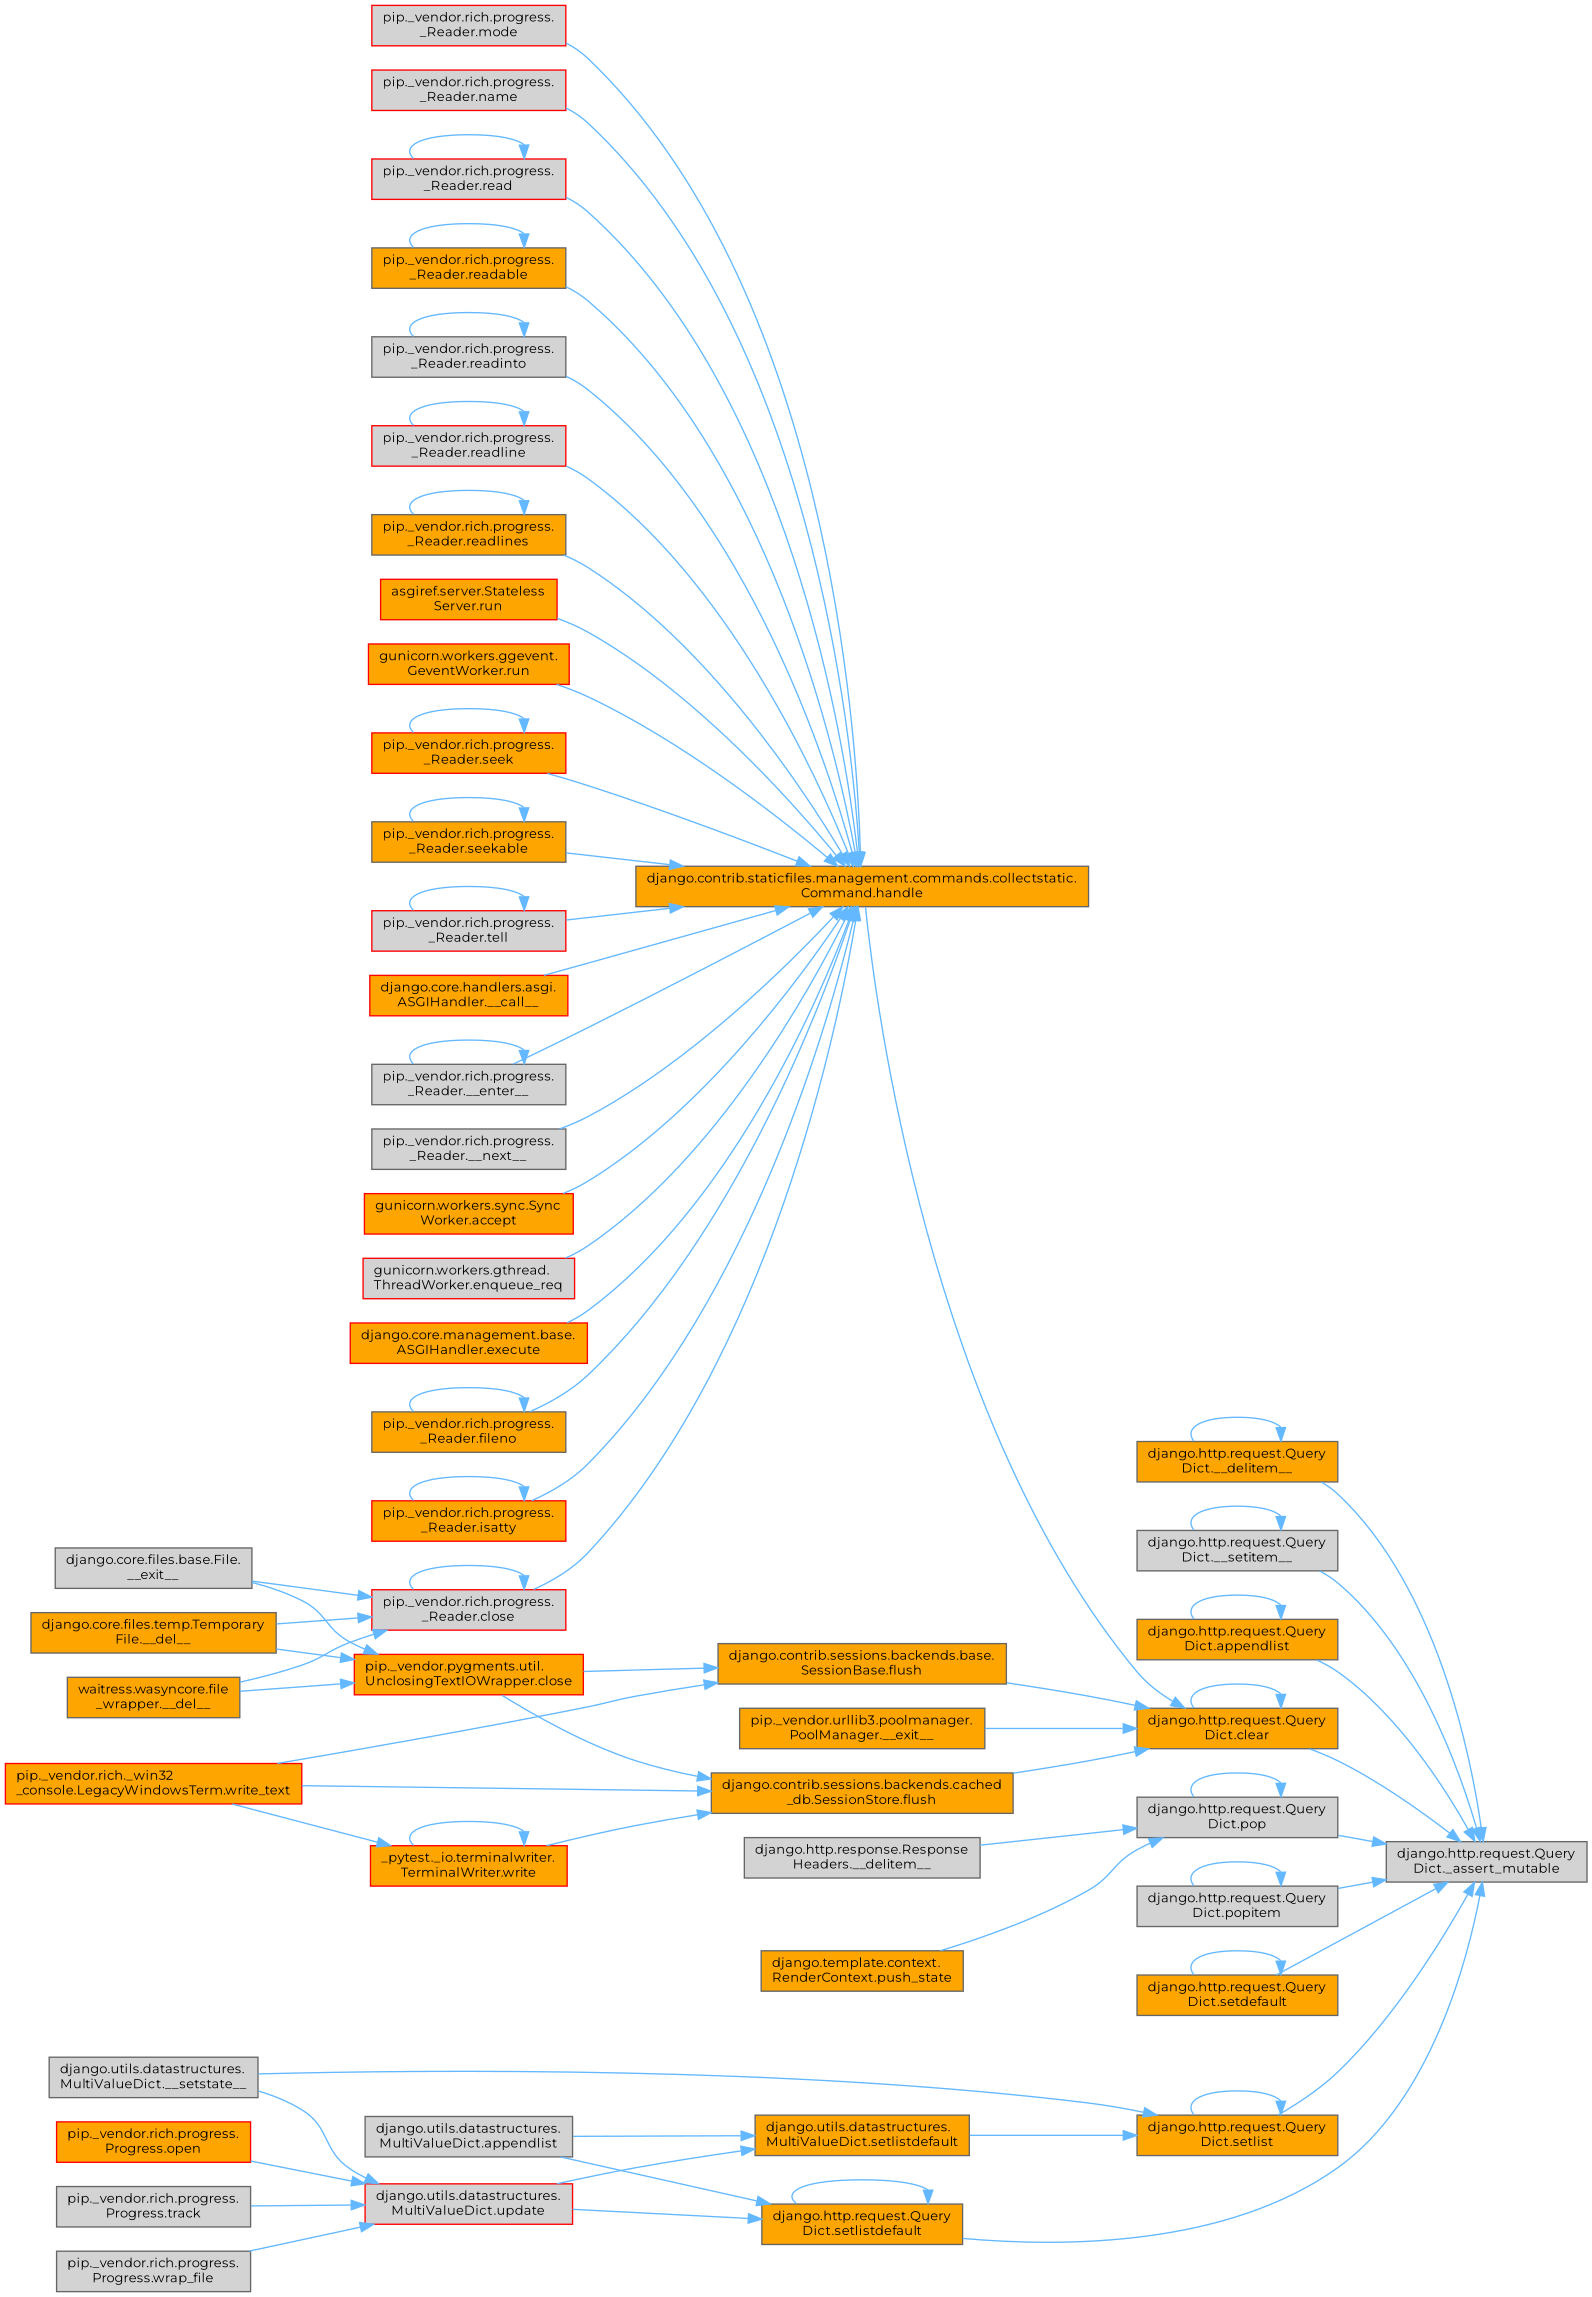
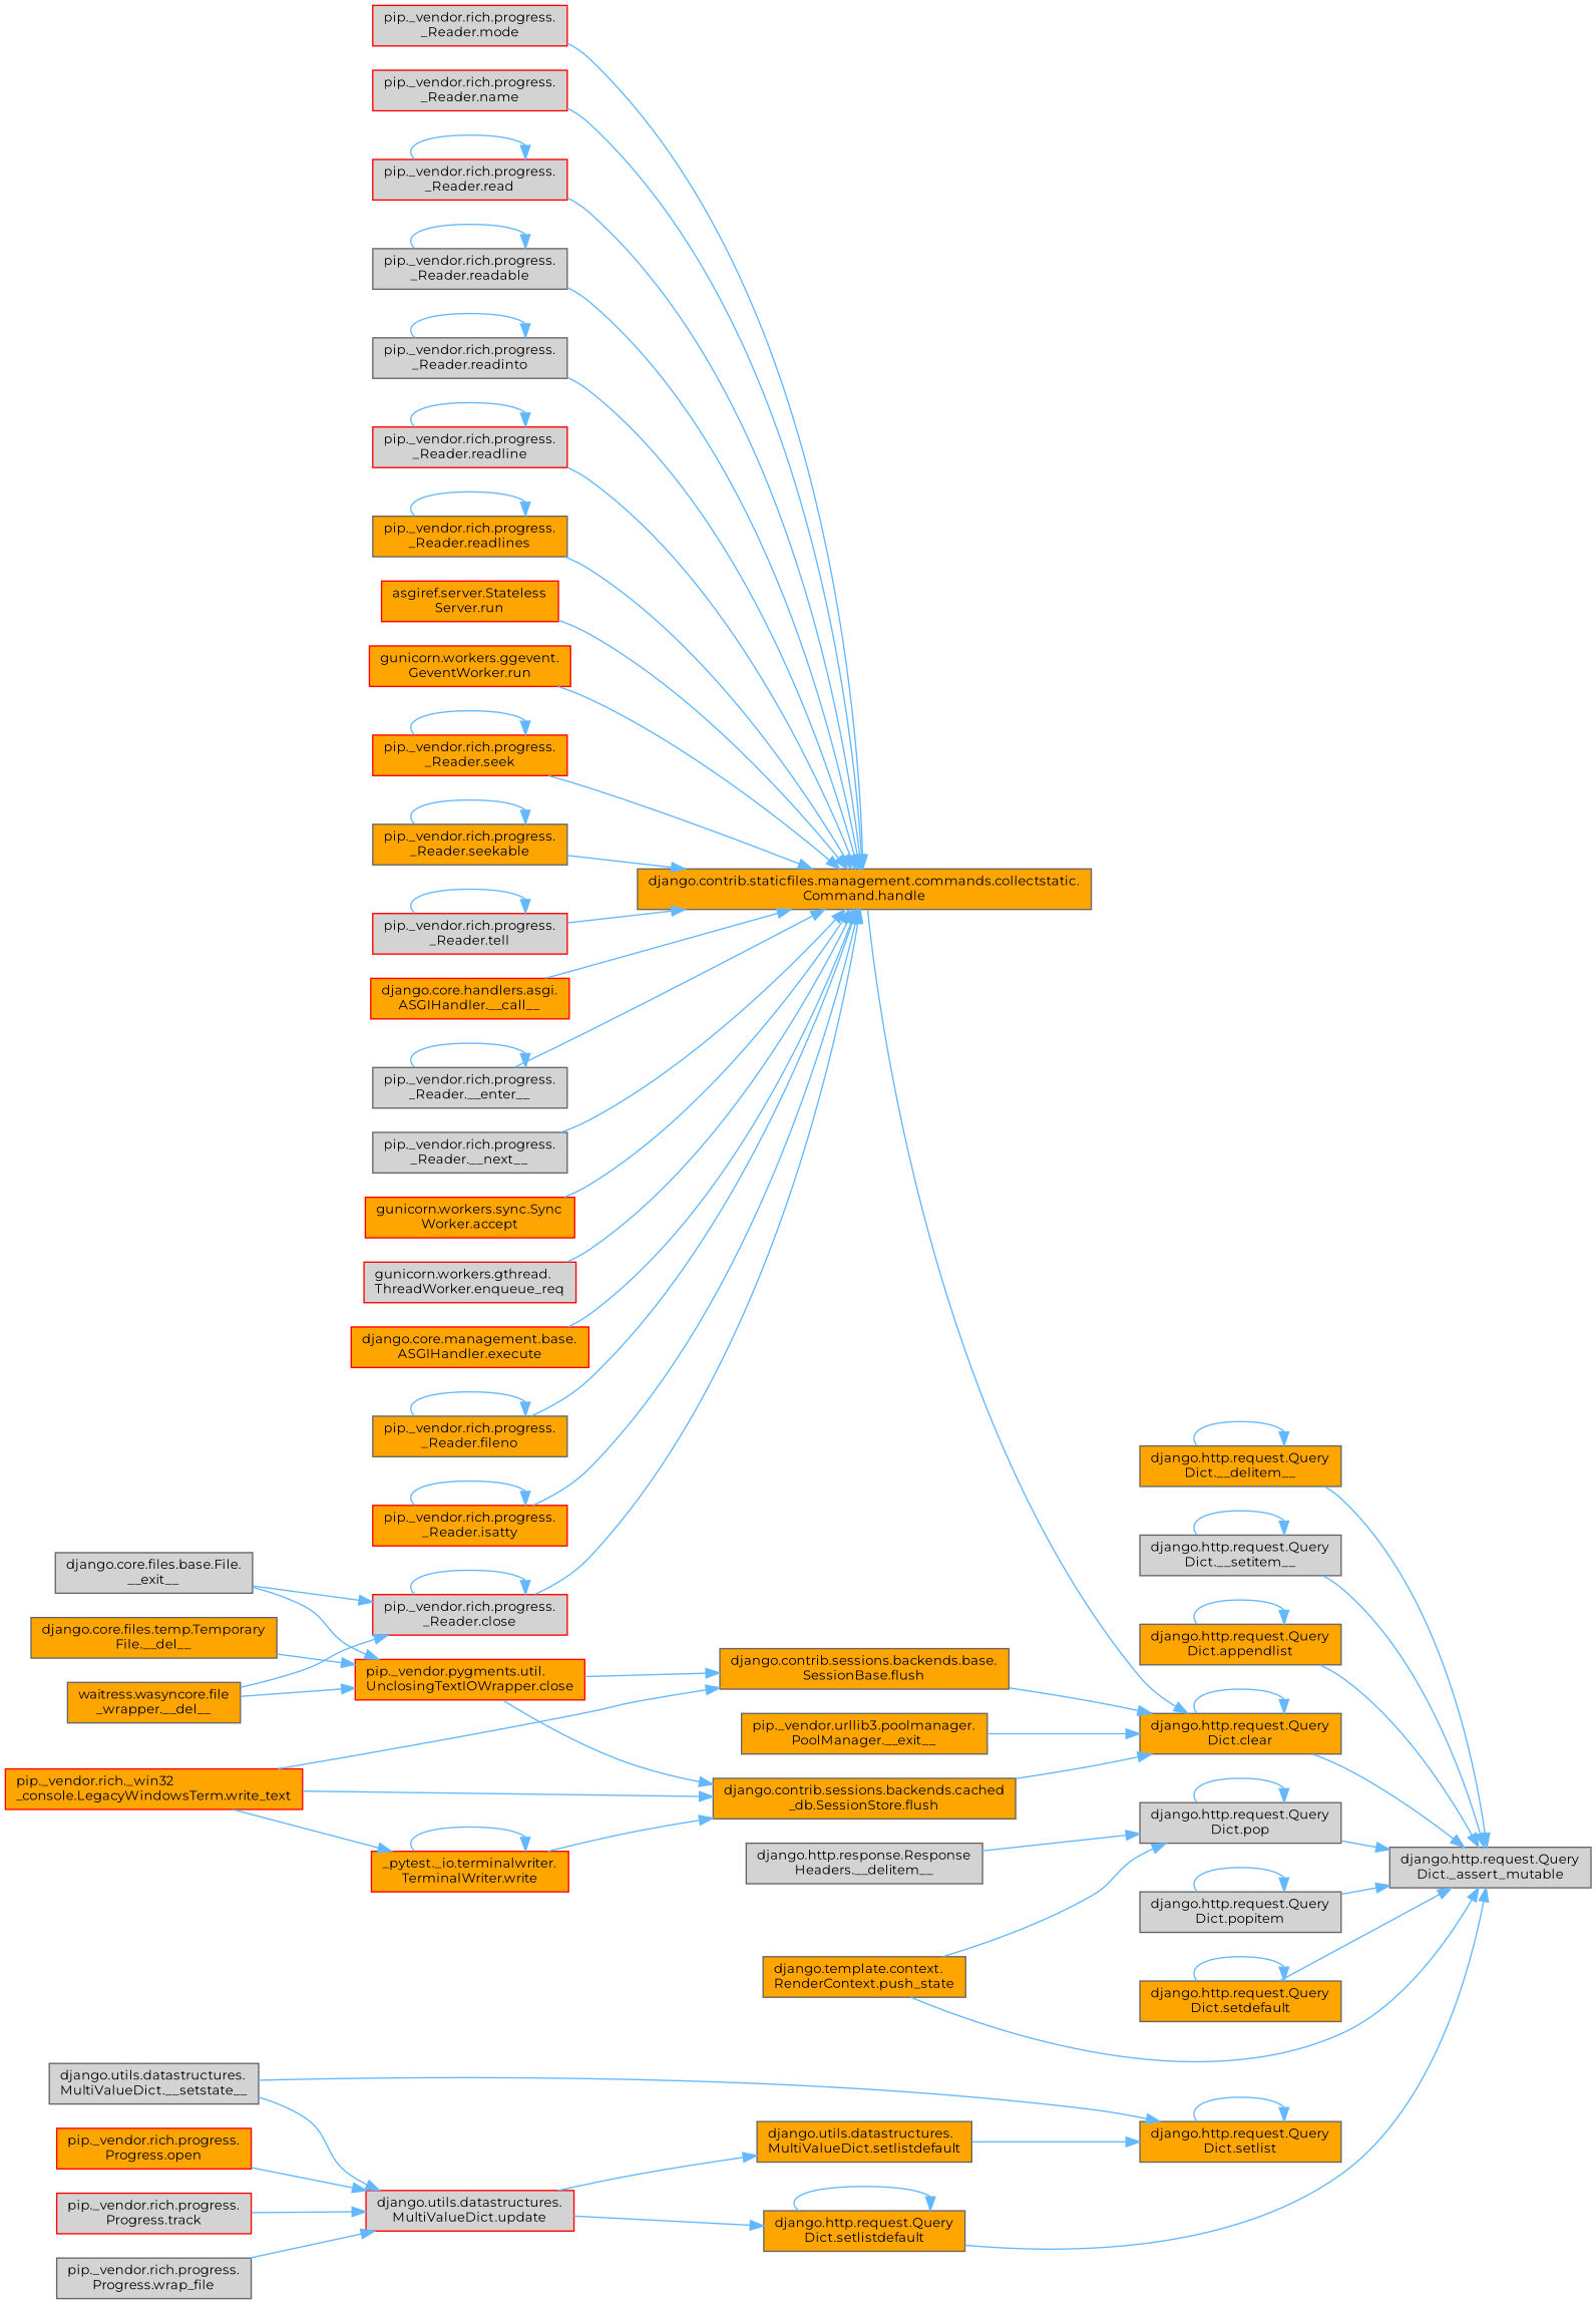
  digraph {
    fontname=Montserrat
    rankdir=RL
    node [color=grey40 fillcolor=orange fontname=Montserrat fontsize=10 shape=box style=filled]
    edge [color=steelblue1 dir=back fontname=Montserrat fontsize=10 labelfontname=Helvetica labelfontsize=10 style=solid]
    n1 [color=gray40 fillcolor=lightgrey fontcolor=black height=0.2 label="django.http.request.Query\lDict._assert_mutable" width=0.4]
    n2 [height=0.2 label="django.http.request.Query\lDict.__delitem__" width=0.4]
    n3 [fillcolor=lightgrey height=0.2 label="django.http.request.Query\lDict.__setitem__" width=0.4]
    n4 [height=0.2 label="django.http.request.Query\lDict.appendlist" width=0.4]
    n5 [height=0.2 label="django.http.request.Query\lDict.clear" width=0.4]
    n6 [fillcolor=lightgrey height=0.2 label="django.http.request.Query\lDict.pop" width=0.4]
    n7 [fillcolor=lightgrey height=0.2 label="django.http.request.Query\lDict.popitem" width=0.4]
    n8 [height=0.2 label="django.http.request.Query\lDict.setdefault" width=0.4]
    n9 [height=0.2 label="django.http.request.Query\lDict.setlist" width=0.4]
    n10 [height=0.2 label="django.http.request.Query\lDict.setlistdefault" width=0.4]
    n11 [height=0.2 label="pip._vendor.urllib3.poolmanager.\lPoolManager.__exit__" width=0.4]
    n12 [height=0.2 label="django.contrib.sessions.backends.base.\lSessionBase.flush" width=0.4]
    n13 [height=0.2 label="django.contrib.sessions.backends.cached\l_db.SessionStore.flush" width=0.4]
    n14 [height=0.2 label="django.contrib.staticfiles.management.commands.collectstatic.\lCommand.handle" width=0.4]
    n15 [fillcolor=lightgrey height=0.2 label="django.http.response.Response\lHeaders.__delitem__" width=0.4]
    n16 [height=0.2 label="django.template.context.\lRenderContext.push_state" width=0.4]
    n17 [fillcolor=lightgrey height=0.2 label="django.utils.datastructures.\lMultiValueDict.__setstate__" width=0.4]
    n18 [height=0.2 label="django.utils.datastructures.\lMultiValueDict.setlistdefault" width=0.4]
-   n19 [fillcolor=lightgrey height=0.2 label="django.utils.datastructures.\lMultiValueDict.appendlist" width=0.4]
    n20 [color=red fillcolor=lightgrey height=0.2 label="django.utils.datastructures.\lMultiValueDict.update" width=0.4]
    n21 [color=red height=0.2 label="pip._vendor.pygments.util.\lUnclosingTextIOWrapper.close" width=0.4]
    n22 [color=red height=0.2 label="pip._vendor.rich._win32\l_console.LegacyWindowsTerm.write_text" width=0.4]
    n23 [color=red height=0.2 label="_pytest._io.terminalwriter.\lTerminalWriter.write" width=0.4]
    n24 [color=red height=0.2 label="django.core.handlers.asgi.\lASGIHandler.__call__" width=0.4]
    n25 [fillcolor=lightgrey height=0.2 label="pip._vendor.rich.progress.\l_Reader.__enter__" width=0.4]
    n26 [fillcolor=lightgrey height=0.2 label="pip._vendor.rich.progress.\l_Reader.__next__" width=0.4]
    n27 [color=red height=0.2 label="gunicorn.workers.sync.Sync\lWorker.accept" width=0.4]
    n28 [color=red fillcolor=lightgrey height=0.2 label="pip._vendor.rich.progress.\l_Reader.close" width=0.4]
    n29 [color=red fillcolor=lightgrey height=0.2 label="gunicorn.workers.gthread.\lThreadWorker.enqueue_req" width=0.4]
    n30 [color=red height=0.2 label="django.core.management.base.\lASGIHandler.execute" width=0.4]
    n31 [height=0.2 label="pip._vendor.rich.progress.\l_Reader.fileno" width=0.4]
    n32 [color=red height=0.2 label="pip._vendor.rich.progress.\l_Reader.isatty" width=0.4]
    n33 [color=red fillcolor=lightgrey height=0.2 label="pip._vendor.rich.progress.\l_Reader.mode" width=0.4]
    n34 [color=red fillcolor=lightgrey height=0.2 label="pip._vendor.rich.progress.\l_Reader.name" width=0.4]
    n35 [color=red fillcolor=lightgrey height=0.2 label="pip._vendor.rich.progress.\l_Reader.read" width=0.4]
-   n36 [height=0.2 label="pip._vendor.rich.progress.\l_Reader.readable" width=0.4]
+   n36 [fillcolor=lightgrey height=0.2 label="pip._vendor.rich.progress.\l_Reader.readable" width=0.4]
    n37 [fillcolor=lightgrey height=0.2 label="pip._vendor.rich.progress.\l_Reader.readinto" width=0.4]
    n38 [color=red fillcolor=lightgrey height=0.2 label="pip._vendor.rich.progress.\l_Reader.readline" width=0.4]
    n39 [height=0.2 label="pip._vendor.rich.progress.\l_Reader.readlines" width=0.4]
    n40 [color=red height=0.2 label="asgiref.server.Stateless\lServer.run" width=0.4]
    n41 [color=red height=0.2 label="gunicorn.workers.ggevent.\lGeventWorker.run" width=0.4]
    n42 [color=red height=0.2 label="pip._vendor.rich.progress.\l_Reader.seek" width=0.4]
    n43 [height=0.2 label="pip._vendor.rich.progress.\l_Reader.seekable" width=0.4]
    n44 [color=red fillcolor=lightgrey height=0.2 label="pip._vendor.rich.progress.\l_Reader.tell" width=0.4]
    n45 [height=0.2 label="django.core.files.temp.Temporary\lFile.__del__" width=0.4]
    n46 [height=0.2 label="waitress.wasyncore.file\l_wrapper.__del__" width=0.4]
    n47 [fillcolor=lightgrey height=0.2 label="django.core.files.base.File.\l__exit__" width=0.4]
    n48 [color=red height=0.2 label="pip._vendor.rich.progress.\lProgress.open" width=0.4]
-   n49 [fillcolor=lightgrey height=0.2 label="pip._vendor.rich.progress.\lProgress.track" width=0.4]
+   n49 [color=red fillcolor=lightgrey height=0.2 label="pip._vendor.rich.progress.\lProgress.track" width=0.4]
    n50 [fillcolor=lightgrey height=0.2 label="pip._vendor.rich.progress.\lProgress.wrap_file" width=0.4]
    n1 -> n2
    n1 -> n3
    n1 -> n4
    n1 -> n5
    n1 -> n6
    n1 -> n7
    n1 -> n8
-   n1 -> n9
+   n1 -> n16
    n1 -> n10
    n2 -> n2
    n3 -> n3
    n4 -> n4
    n5 -> n5
    n5 -> n11
    n5 -> n12
    n5 -> n13
    n5 -> n14
    n6 -> n6
    n6 -> n15
    n6 -> n16
    n7 -> n7
    n8 -> n8
    n9 -> n9
    n9 -> n17
    n9 -> n18
    n10 -> n10
-   n10 -> n19
    n10 -> n20
    n12 -> n21
    n12 -> n22
    n13 -> n21
    n13 -> n22
    n13 -> n23
    n14 -> n24
    n14 -> n25
    n14 -> n26
    n14 -> n27
    n14 -> n28
    n14 -> n29
    n14 -> n30
    n14 -> n31
    n14 -> n32
    n14 -> n33
    n14 -> n34
    n14 -> n35
    n14 -> n36
    n14 -> n37
    n14 -> n38
    n14 -> n39
    n14 -> n40
    n14 -> n41
    n14 -> n42
    n14 -> n43
    n14 -> n44
-   n18 -> n19
    n18 -> n20
    n20 -> n17
    n20 -> n48
    n20 -> n49
    n20 -> n50
    n21 -> n45
    n21 -> n46
    n21 -> n47
    n23 -> n22
    n23 -> n23
    n25 -> n25
    n28 -> n28
-   n28 -> n45
    n28 -> n46
    n28 -> n47
    n31 -> n31
    n32 -> n32
    n35 -> n35
    n36 -> n36
    n37 -> n37
    n38 -> n38
    n39 -> n39
    n42 -> n42
    n43 -> n43
    n44 -> n44
  }
